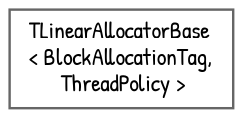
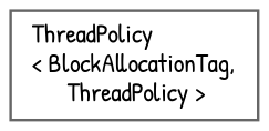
  digraph {
    rankdir=LR
    fontname="Patrick Hand"
-   n1 [color=grey40 fillcolor=white fontname="Patrick Hand" fontsize=10 height=0.2 label="TLinearAllocatorBase\l\< BlockAllocationTag,\l ThreadPolicy \>" shape=box style=filled width=0.4]
+   n1 [color=grey40 fillcolor=white fontname="Patrick Hand" fontsize=10 height=0.2 label="ThreadPolicy\l\< BlockAllocationTag,\l ThreadPolicy \>" shape=box style=filled width=0.4]
  }
